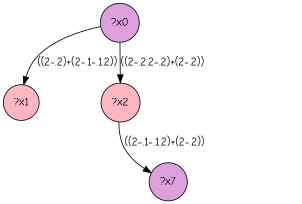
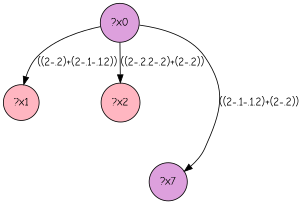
  digraph {
    fontname="Comic Neue"
    node [fillcolor=plum fontname="Comic Neue" shape=circle style=filled]
    edge [fontname="Comic Neue"]
    n1 [label="?x0"]
    n2 [fillcolor=lightpink label="?x1"]
    n3 [fillcolor=lightpink label="?x2"]
    n4 [label="?x7"]
    n1 -> n2 [label="((2-.2)+(2-.1-.1.2))"]
    n1 -> n3 [label="((2-.2.2-.2)+(2-.2))"]
-   n3 -> n4 [label="((2-.1-.1.2)+(2-.2))"]
+   n1 -> n4 [label="((2-.1-.1.2)+(2-.2))"]
  }
